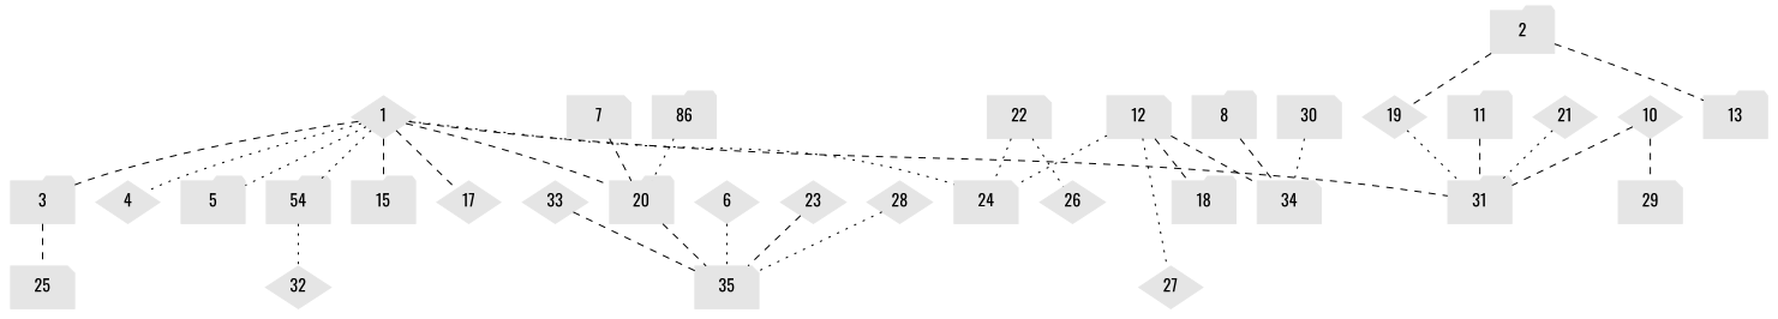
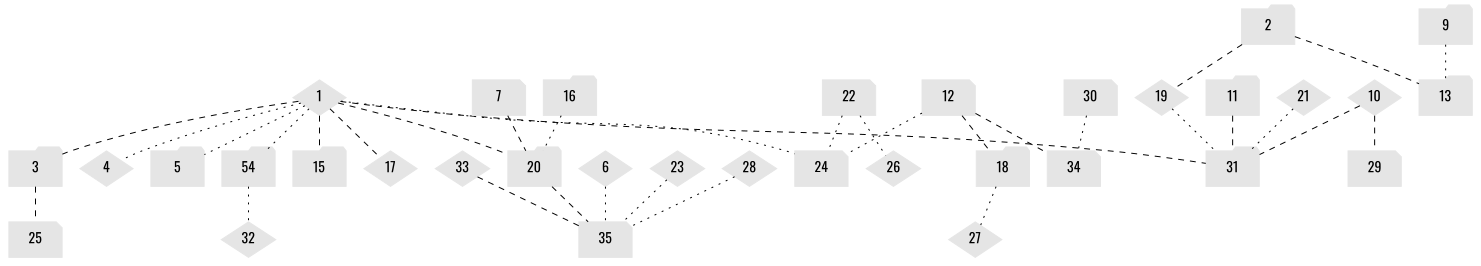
  graph {
    fontname=Oswald
    node [color=gray90 fontname=Oswald shape=folder style=filled]
    edge [fontname=Oswald style=dashed weight=1.0]
    3
    1 [shape=diamond]
    4 [shape=diamond]
    5
    n5 [label=54]
    15
    17 [shape=diamond]
    20
    24 [shape=note]
    31
    25 [shape=note]
    32 [shape=diamond]
    35 [shape=note]
    2
    13
    19 [shape=diamond]
    6 [shape=diamond]
    7 [shape=note]
-   8
    34 [shape=note]
+   9
    10 [shape=diamond]
    29 [shape=note]
    11
    12 [shape=note]
    18
    27 [shape=diamond]
-   16 [label=86]
+   16
    21 [shape=diamond]
    22 [shape=note]
    26 [shape=diamond]
    23 [shape=diamond]
    28 [shape=diamond]
    30 [shape=note]
    33 [shape=diamond]
    3 -- 25
    1 -- 3
    1 -- 4 [style=dotted]
    1 -- 5 [style=dotted]
    1 -- n5 [style=dotted]
    1 -- 15
    1 -- 17
    1 -- 20
    1 -- 24 [style=dotted]
    1 -- 31
    n5 -- 32 [style=dotted]
    20 -- 35
    2 -- 13
    2 -- 19
    19 -- 31 [style=dotted]
    6 -- 35 [style=dotted]
    7 -- 20
-   8 -- 34
+   9 -- 13 [style=dotted]
    10 -- 31
    10 -- 29
    11 -- 31
    12 -- 24 [style=dotted]
    12 -- 34
    12 -- 18
-   12 -- 27 [style=dotted]
+   18 -- 27 [style=dotted]
    16 -- 20 [style=dotted]
    21 -- 31 [style=dotted]
    22 -- 24 [style=dotted]
    22 -- 26 [style=dotted]
-   23 -- 35
+   23 -- 35 [style=dotted]
    28 -- 35 [style=dotted]
    30 -- 34 [style=dotted]
    33 -- 35
  }
